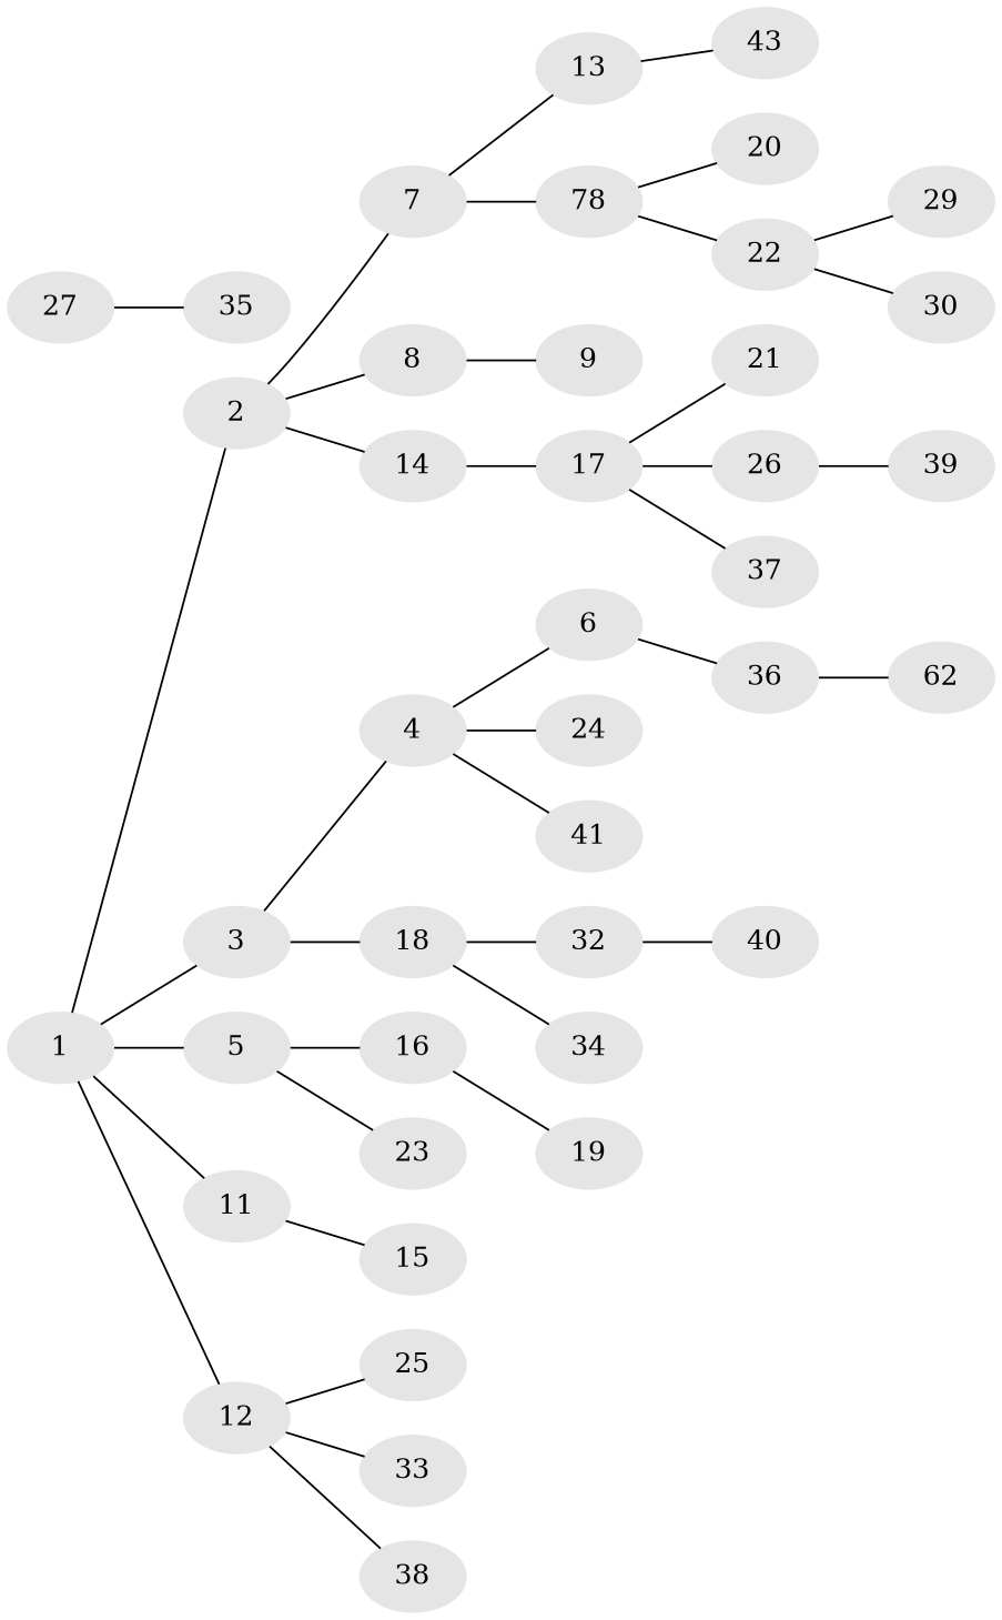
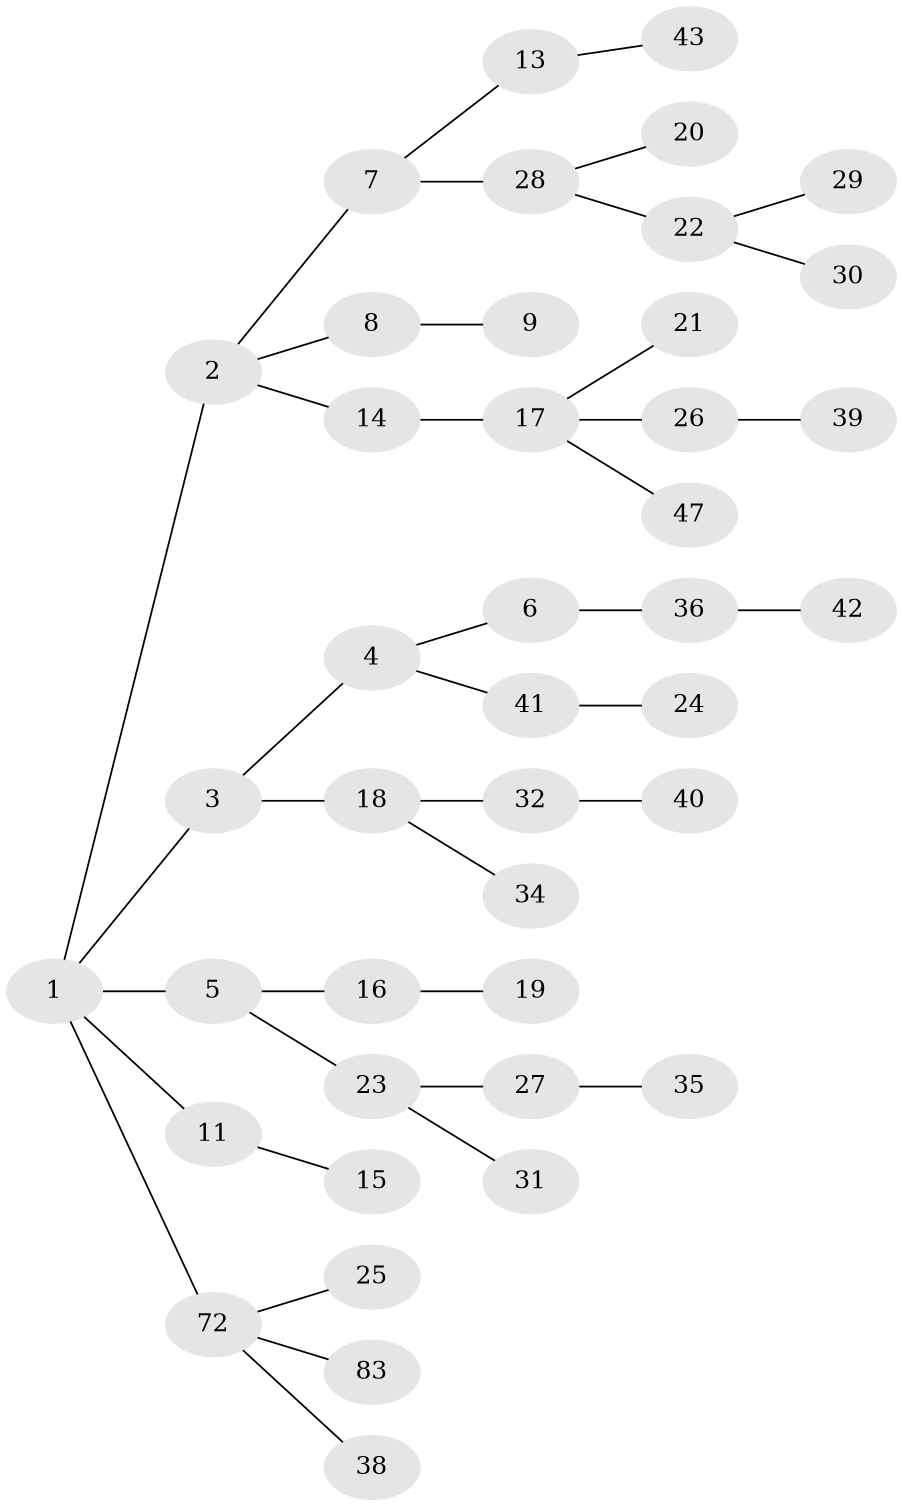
  graph {
    rankdir=LR
    node [color=gray90 style=filled]
    edge [weight=1.0]
    1
    2
    3
    5
    11
-   12
+   12 [label=72]
    7
    8
    14
    4
    18
    16
    23
    15
    25
-   33
+   33 [label=83]
    38
    13
-   28 [label=78]
+   28
    9
    17
    6
    24
    41
    32
    34
    36
    19
    27
-   42 [label=62]
+   31
+   42
    43
    20
    22
    29
    30
    21
    26
-   37
+   37 [label=47]
    39
    40
    35
    1 -- 2
    1 -- 3
    1 -- 5
    1 -- 11
    1 -- 12
    2 -- 7
    2 -- 8
    2 -- 14
    3 -- 4
    3 -- 18
    5 -- 16 [weight=3.0]
    5 -- 23
    11 -- 15
    12 -- 25
    12 -- 33
    12 -- 38
    7 -- 13
    7 -- 28
    8 -- 9
    14 -- 17 [weight=2.0]
    4 -- 6 [weight=2.0]
-   4 -- 24
+   41 -- 24
    4 -- 41
    18 -- 32 [weight=2.0]
    18 -- 34
    16 -- 19
+   23 -- 27
+   23 -- 31 [weight=2.0]
    13 -- 43
    28 -- 20
    28 -- 22
    17 -- 21
    17 -- 26
    17 -- 37
    6 -- 36
    32 -- 40
    36 -- 42
    27 -- 35
    22 -- 29
    22 -- 30
    26 -- 39
  }
